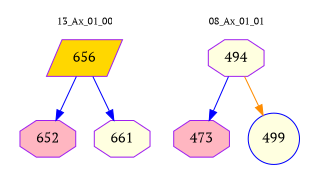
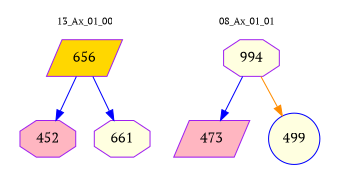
  digraph {
    fontname="PT Serif"
    node [color=purple fillcolor=lightyellow fontname="PT Serif" shape=octagon style=filled]
    edge [color=blue fontname="PT Serif"]
    n1 [fillcolor=gold label=656 shape=parallelogram]
-   n2 [fillcolor=lightpink label=652]
+   n2 [fillcolor=lightpink label=452]
    n3 [label=661]
-   n4 [label=494]
-   n5 [fillcolor=lightpink label=473]
+   n4 [label=994]
+   n5 [fillcolor=lightpink label=473 shape=parallelogram]
    n6 [color=blue label=499 shape=circle]
    subgraph cluster_1 {
      color=white
      fontsize=10
      label="13_Ax_01_00"
      n1
      n2
      n3
    }
    subgraph cluster_2 {
      color=white
      fontsize=10
      label="08_Ax_01_01"
      n4
      n5
      n6
    }
    n1 -> n2
    n1 -> n3
    n4 -> n5
    n4 -> n6 [color=darkorange]
  }
